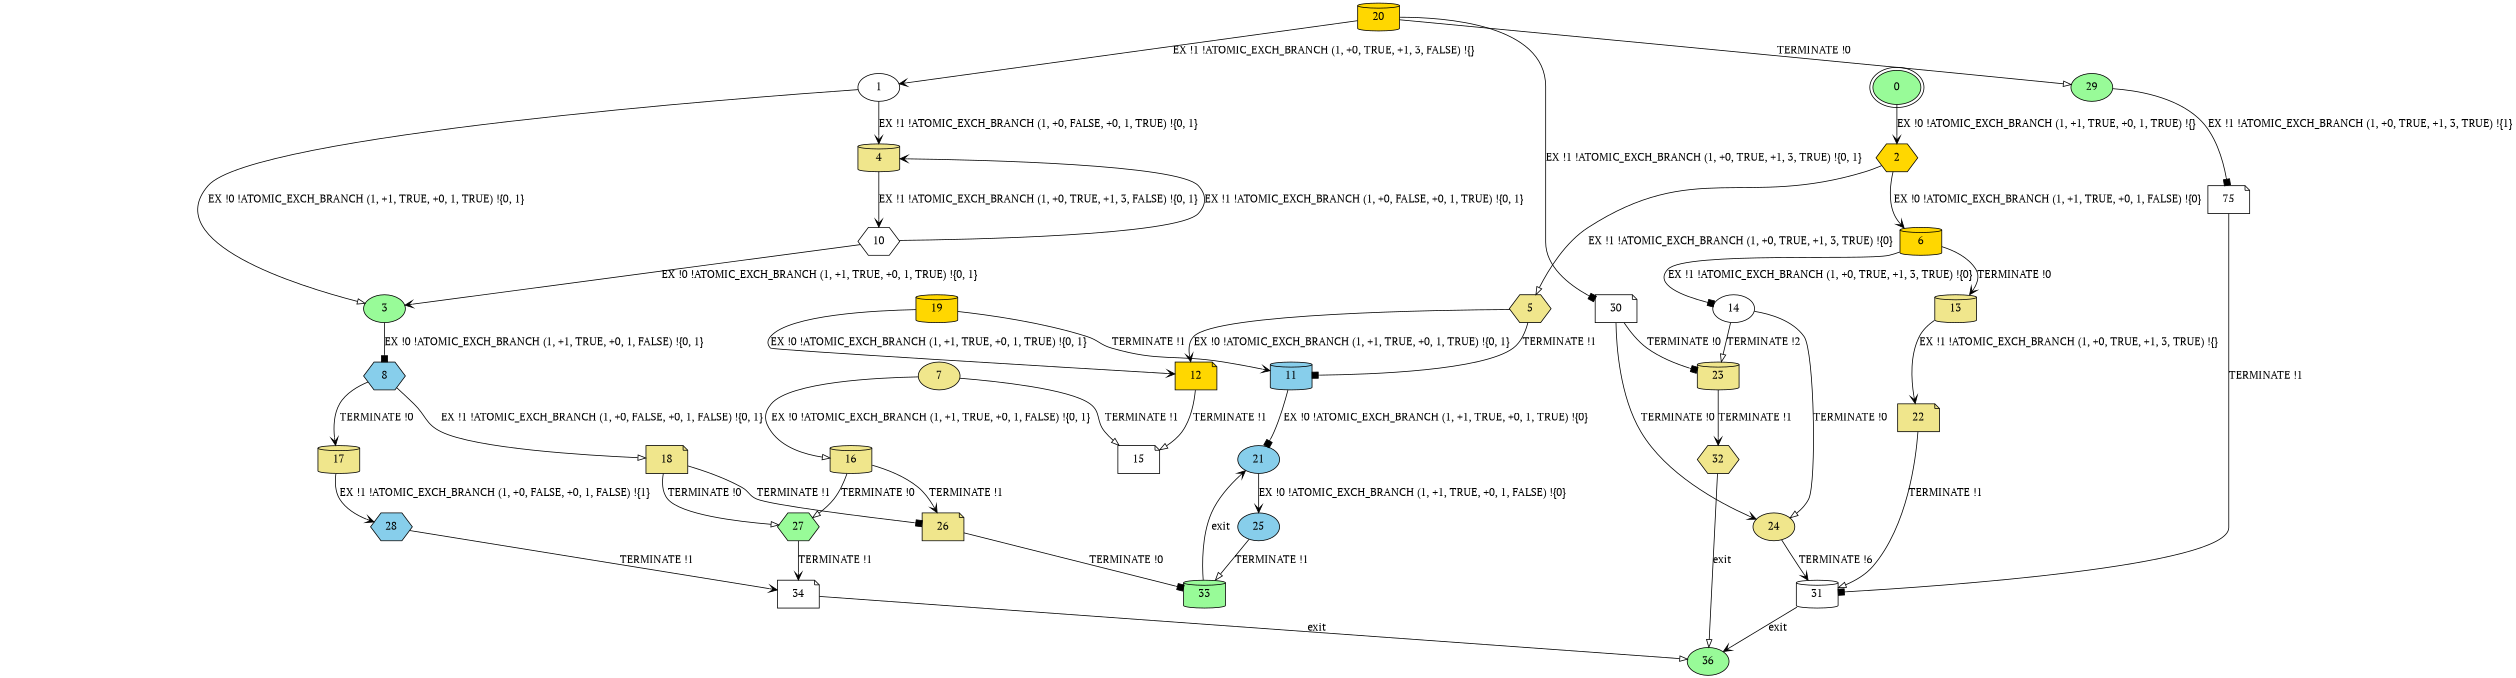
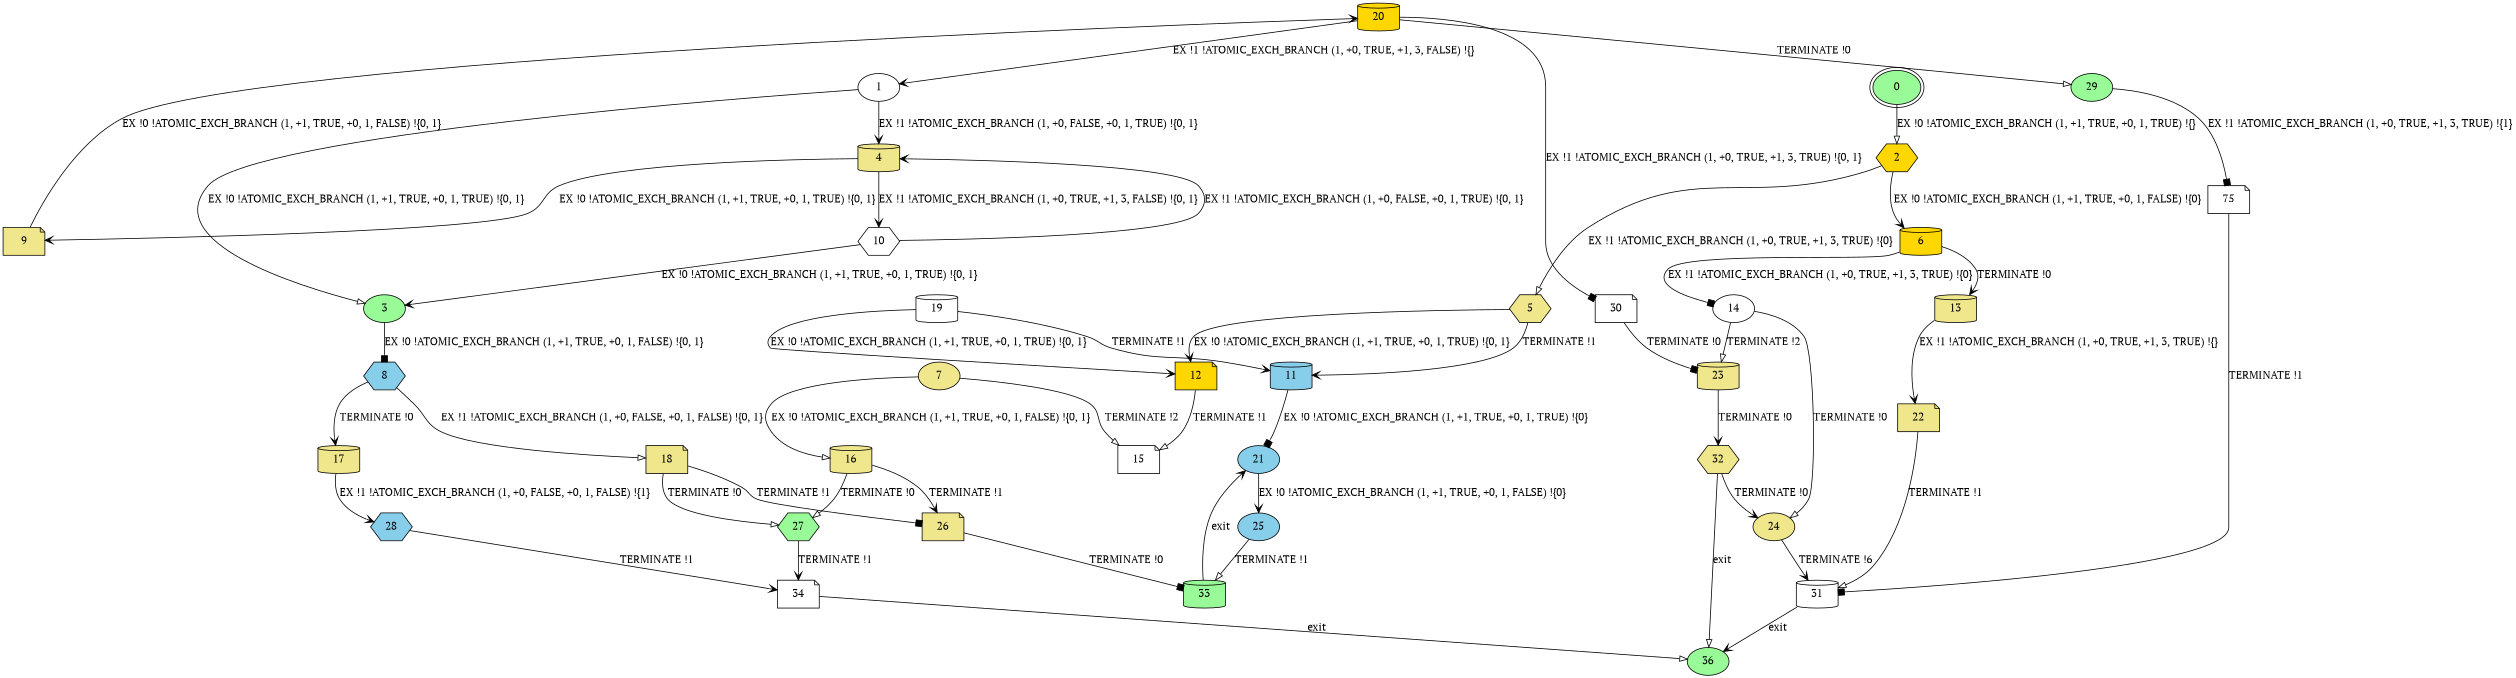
  digraph {
    fontname="PT Serif"
    node [fillcolor=khaki fontname="PT Serif" shape=cylinder style=filled]
    edge [arrowhead=vee fontname="PT Serif"]
    0 [fillcolor=palegreen peripheries=2 shape=ellipse]
    2 [fillcolor=gold shape=hexagon]
    1 [fillcolor=white shape=ellipse]
    3 [fillcolor=palegreen shape=ellipse]
    4
    5 [shape=hexagon]
    6 [fillcolor=gold]
    8 [fillcolor=skyblue shape=hexagon]
+   9 [shape=note]
    10 [fillcolor=white shape=hexagon]
    11 [fillcolor=skyblue]
    12 [fillcolor=gold shape=note]
    13
    14 [fillcolor=white shape=ellipse]
    7 [shape=ellipse]
    15 [fillcolor=white shape=note]
    16
    17
    18 [shape=note]
    20 [fillcolor=gold]
    21 [fillcolor=skyblue shape=ellipse]
    22 [shape=note]
    23
    24 [shape=ellipse]
    26 [shape=note]
    27 [fillcolor=palegreen shape=hexagon]
    28 [fillcolor=skyblue shape=hexagon]
-   19 [fillcolor=gold]
+   19 [fillcolor=white]
    29 [fillcolor=palegreen shape=ellipse]
    30 [fillcolor=white shape=note]
    25 [fillcolor=skyblue shape=ellipse]
    31 [fillcolor=white]
    32 [shape=hexagon]
    33 [fillcolor=palegreen]
    34 [fillcolor=white shape=note]
    n36 [fillcolor=white label=75 shape=note]
    36 [fillcolor=palegreen shape=ellipse]
-   0 -> 2 [label="EX !0 !ATOMIC_EXCH_BRANCH (1, +1, TRUE, +0, 1, TRUE) !{}"]
+   0 -> 2 [arrowhead=onormal label="EX !0 !ATOMIC_EXCH_BRANCH (1, +1, TRUE, +0, 1, TRUE) !{}"]
    2 -> 5 [arrowhead=onormal label="EX !1 !ATOMIC_EXCH_BRANCH (1, +0, TRUE, +1, 3, TRUE) !{0}"]
    2 -> 6 [label="EX !0 !ATOMIC_EXCH_BRANCH (1, +1, TRUE, +0, 1, FALSE) !{0}"]
    1 -> 3 [arrowhead=onormal label="EX !0 !ATOMIC_EXCH_BRANCH (1, +1, TRUE, +0, 1, TRUE) !{0, 1}"]
    1 -> 4 [label="EX !1 !ATOMIC_EXCH_BRANCH (1, +0, FALSE, +0, 1, TRUE) !{0, 1}"]
    3 -> 8 [arrowhead=box label="EX !0 !ATOMIC_EXCH_BRANCH (1, +1, TRUE, +0, 1, FALSE) !{0, 1}"]
+   4 -> 9 [label="EX !0 !ATOMIC_EXCH_BRANCH (1, +1, TRUE, +0, 1, TRUE) !{0, 1}"]
    4 -> 10 [label="EX !1 !ATOMIC_EXCH_BRANCH (1, +0, TRUE, +1, 3, FALSE) !{0, 1}"]
-   5 -> 11 [arrowhead=box label="TERMINATE !1"]
+   5 -> 11 [label="TERMINATE !1"]
    5 -> 12 [label="EX !0 !ATOMIC_EXCH_BRANCH (1, +1, TRUE, +0, 1, TRUE) !{0, 1}"]
    6 -> 13 [label="TERMINATE !0"]
    6 -> 14 [arrowhead=box label="EX !1 !ATOMIC_EXCH_BRANCH (1, +0, TRUE, +1, 3, TRUE) !{0}"]
    8 -> 17 [label="TERMINATE !0"]
    8 -> 18 [arrowhead=onormal label="EX !1 !ATOMIC_EXCH_BRANCH (1, +0, FALSE, +0, 1, FALSE) !{0, 1}"]
+   9 -> 20 [label="EX !0 !ATOMIC_EXCH_BRANCH (1, +1, TRUE, +0, 1, FALSE) !{0, 1}"]
    10 -> 3 [label="EX !0 !ATOMIC_EXCH_BRANCH (1, +1, TRUE, +0, 1, TRUE) !{0, 1}"]
    10 -> 4 [label="EX !1 !ATOMIC_EXCH_BRANCH (1, +0, FALSE, +0, 1, TRUE) !{0, 1}"]
    11 -> 21 [arrowhead=box label="EX !0 !ATOMIC_EXCH_BRANCH (1, +1, TRUE, +0, 1, TRUE) !{0}"]
    12 -> 15 [arrowhead=onormal label="TERMINATE !1"]
    13 -> 22 [label="EX !1 !ATOMIC_EXCH_BRANCH (1, +0, TRUE, +1, 3, TRUE) !{}"]
    14 -> 23 [arrowhead=onormal label="TERMINATE !2"]
    14 -> 24 [arrowhead=onormal label="TERMINATE !0"]
-   7 -> 15 [arrowhead=onormal label="TERMINATE !1"]
+   7 -> 15 [arrowhead=onormal label="TERMINATE !2"]
    7 -> 16 [arrowhead=onormal label="EX !0 !ATOMIC_EXCH_BRANCH (1, +1, TRUE, +0, 1, FALSE) !{0, 1}"]
    16 -> 26 [label="TERMINATE !1"]
    16 -> 27 [arrowhead=onormal label="TERMINATE !0"]
    17 -> 28 [label="EX !1 !ATOMIC_EXCH_BRANCH (1, +0, FALSE, +0, 1, FALSE) !{1}"]
    18 -> 26 [arrowhead=box label="TERMINATE !1"]
    18 -> 27 [arrowhead=onormal label="TERMINATE !0"]
    20 -> 1 [label="EX !1 !ATOMIC_EXCH_BRANCH (1, +0, TRUE, +1, 3, FALSE) !{}"]
    20 -> 29 [arrowhead=onormal label="TERMINATE !0"]
    20 -> 30 [arrowhead=box label="EX !1 !ATOMIC_EXCH_BRANCH (1, +0, TRUE, +1, 3, TRUE) !{0, 1}"]
    21 -> 25 [label="EX !0 !ATOMIC_EXCH_BRANCH (1, +1, TRUE, +0, 1, FALSE) !{0}"]
    22 -> 31 [arrowhead=onormal label="TERMINATE !1"]
-   23 -> 32 [label="TERMINATE !1"]
+   23 -> 32 [label="TERMINATE !0"]
    24 -> 31 [label="TERMINATE !6"]
    26 -> 33 [arrowhead=box label="TERMINATE !0"]
    27 -> 34 [label="TERMINATE !1"]
    28 -> 34 [label="TERMINATE !1"]
    19 -> 11 [label="TERMINATE !1"]
    19 -> 12 [label="EX !0 !ATOMIC_EXCH_BRANCH (1, +1, TRUE, +0, 1, TRUE) !{0, 1}"]
    29 -> n36 [arrowhead=box label="EX !1 !ATOMIC_EXCH_BRANCH (1, +0, TRUE, +1, 3, TRUE) !{1}"]
    30 -> 23 [arrowhead=box label="TERMINATE !0"]
-   30 -> 24 [label="TERMINATE !0"]
+   32 -> 24 [label="TERMINATE !0"]
    25 -> 33 [arrowhead=onormal label="TERMINATE !1"]
    31 -> 36 [label=exit]
    32 -> 36 [arrowhead=onormal label=exit]
    33 -> 21 [label=exit]
    34 -> 36 [arrowhead=onormal label=exit]
    n36 -> 31 [arrowhead=box label="TERMINATE !1"]
  }
